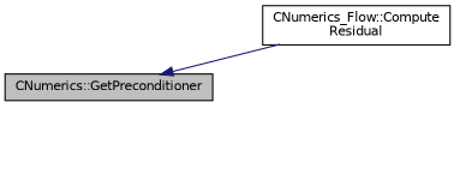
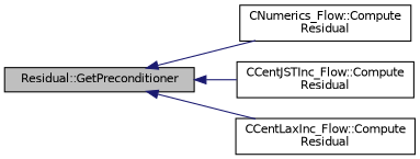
  digraph {
    rankdir=LR
    node [color=black fillcolor=white fontname=Helvetica fontsize=10 shape=record style=filled]
    edge [color=midnightblue dir=back fontname=Helvetica fontsize=10 labelfontname=Helvetica labelfontsize=10 style=solid]
-   n1 [fillcolor=grey75 fontcolor=black height=0.2 label="CNumerics::GetPreconditioner" width=0.4]
+   n1 [fillcolor=grey75 fontcolor=black height=0.2 label="Residual::GetPreconditioner" width=0.4]
    n2 [height=0.2 label="CNumerics_Flow::Compute\lResidual" width=0.4]
+   n3 [height=0.2 label="CCentJSTInc_Flow::Compute\lResidual" width=0.4]
+   n4 [height=0.2 label="CCentLaxInc_Flow::Compute\lResidual" width=0.4]
    n1 -> n2
+   n1 -> n3
+   n1 -> n4
  }
